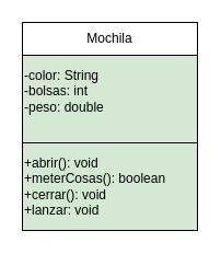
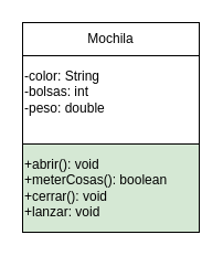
  <mxCell id="0" />
  <mxCell id="1" parent="0" />
- <mxCell id="2" value="-color: String&lt;div&gt;-bolsas: int&lt;/div&gt;&lt;div&gt;-peso: double&lt;/div&gt;&lt;div style=&quot;&quot;&gt;&lt;br&gt;&lt;/div&gt;" style="rounded=0;whiteSpace=wrap;html=1;align=left;fillColor=#d5e8d4;" vertex="1" parent="1"><mxGeometry x="20" y="50" width="160" height="80" as="geometry" /></mxCell>
+ <mxCell id="2" value="-color: String&lt;div&gt;-bolsas: int&lt;/div&gt;&lt;div&gt;-peso: double&lt;/div&gt;&lt;div style=&quot;&quot;&gt;&lt;br&gt;&lt;/div&gt;" style="rounded=0;whiteSpace=wrap;html=1;align=left;" vertex="1" parent="1"><mxGeometry x="20" y="50" width="160" height="80" as="geometry" /></mxCell>
  <mxCell id="3" value="+abrir(): void&lt;div&gt;+meterCosas(): boolean&lt;/div&gt;&lt;div&gt;+cerrar(): void&lt;/div&gt;&lt;div&gt;+lanzar: void&lt;/div&gt;" style="rounded=0;whiteSpace=wrap;html=1;align=left;fillColor=#d5e8d4;" vertex="1" parent="1"><mxGeometry x="20" y="130" width="160" height="80" as="geometry" /></mxCell>
  <mxCell id="4" value="Mochila" style="rounded=0;whiteSpace=wrap;html=1;" vertex="1" parent="1"><mxGeometry x="20" y="20" width="160" height="30" as="geometry" /></mxCell>
